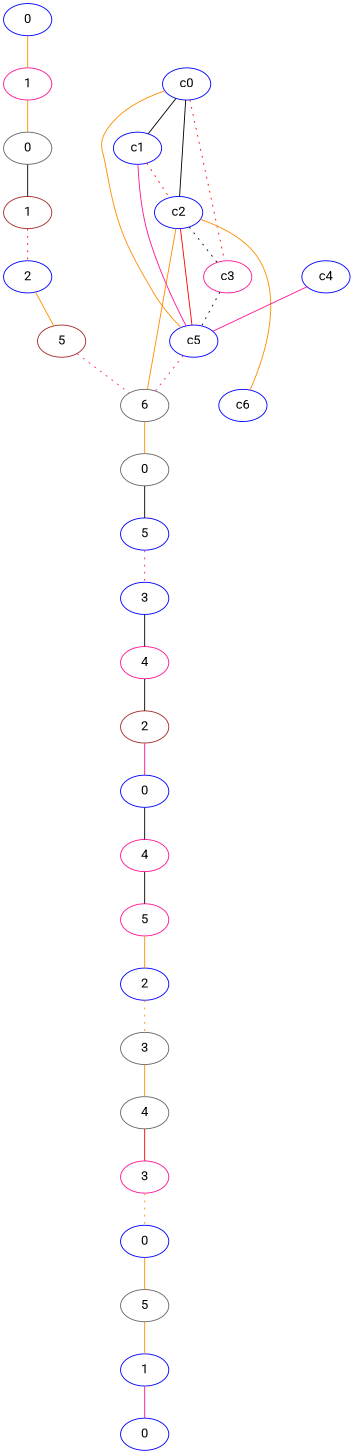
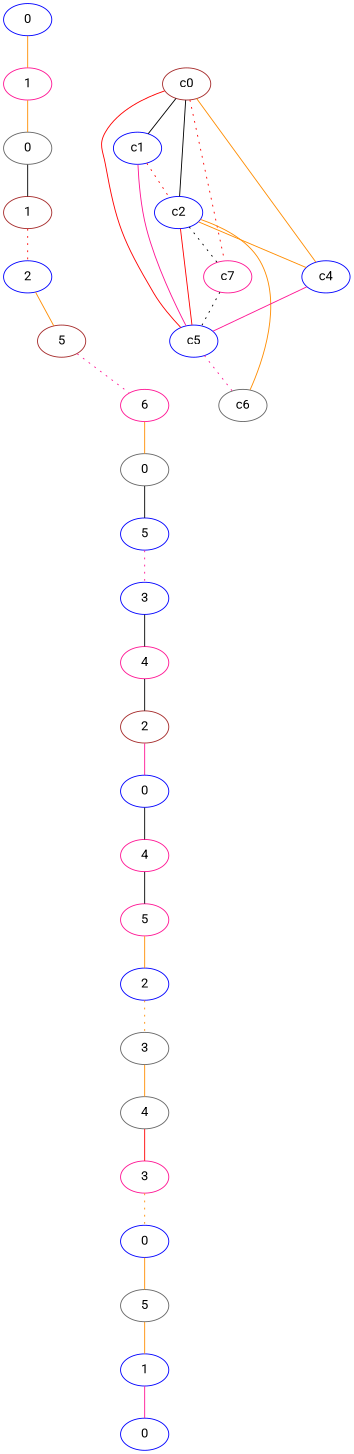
  graph {
    fontname=Roboto
    node [color=blue fontname=Roboto]
    edge [color=darkorange fontname=Roboto]
    n1 [label=0]
    n2 [color=deeppink label=1]
    n3 [color=gray40 label=0]
    n4 [color=brown label=1]
    n5 [label=2]
    n6 [color=brown label=5]
-   n7 [color=gray40 label=6]
+   n7 [color=deeppink label=6]
    n8 [color=gray40 label=0]
    n9 [label=5]
    n10 [label=3]
    n11 [color=deeppink label=4]
    n12 [color=brown label=2]
    n13 [label=0]
    n14 [color=deeppink label=4]
    n15 [color=deeppink label=5]
    n16 [label=2]
    n17 [color=gray40 label=3]
    n18 [color=gray40 label=4]
    n19 [color=deeppink label=3]
    n20 [label=0]
    n21 [color=gray40 label=5]
    n22 [label=1]
    n23 [label=0]
-   c0
+   c0 [color=brown]
    c1
    c2
-   c3 [color=deeppink]
+   c3 [color=deeppink label=c7]
    c4
    c5
-   c6
+   c6 [color=gray40]
    n1 -- n2
    n2 -- n3
    n3 -- n4 [color=black]
    n4 -- n5 [color=red style=dotted]
    n5 -- n6
    n6 -- n7 [color=deeppink style=dotted]
    n7 -- n8
    n8 -- n9 [color=black]
    n9 -- n10 [color=deeppink style=dotted]
    n10 -- n11 [color=black]
    n11 -- n12 [color=black]
    n12 -- n13 [color=deeppink]
    n13 -- n14 [color=black]
    n14 -- n15 [color=black]
    n15 -- n16
    n16 -- n17 [style=dotted]
    n17 -- n18
    n18 -- n19 [color=red]
    n19 -- n20 [style=dotted]
    n20 -- n21
    n21 -- n22
    n22 -- n23 [color=deeppink]
    c0 -- c1 [color=black]
    c0 -- c2 [color=black]
    c0 -- c3 [color=red style=dotted]
-   c0 -- c5
+   c0 -- c4
+   c0 -- c5 [color=red]
    c1 -- c2 [color=red style=dotted]
    c1 -- c5 [color=deeppink]
    c2 -- c3 [color=black style=dotted]
-   c2 -- n7
+   c2 -- c4
    c2 -- c5 [color=red]
    c2 -- c6
    c3 -- c5 [color=black style=dotted]
    c4 -- c5 [color=deeppink]
-   c5 -- n7 [color=deeppink style=dotted]
+   c5 -- c6 [color=deeppink style=dotted]
  }
